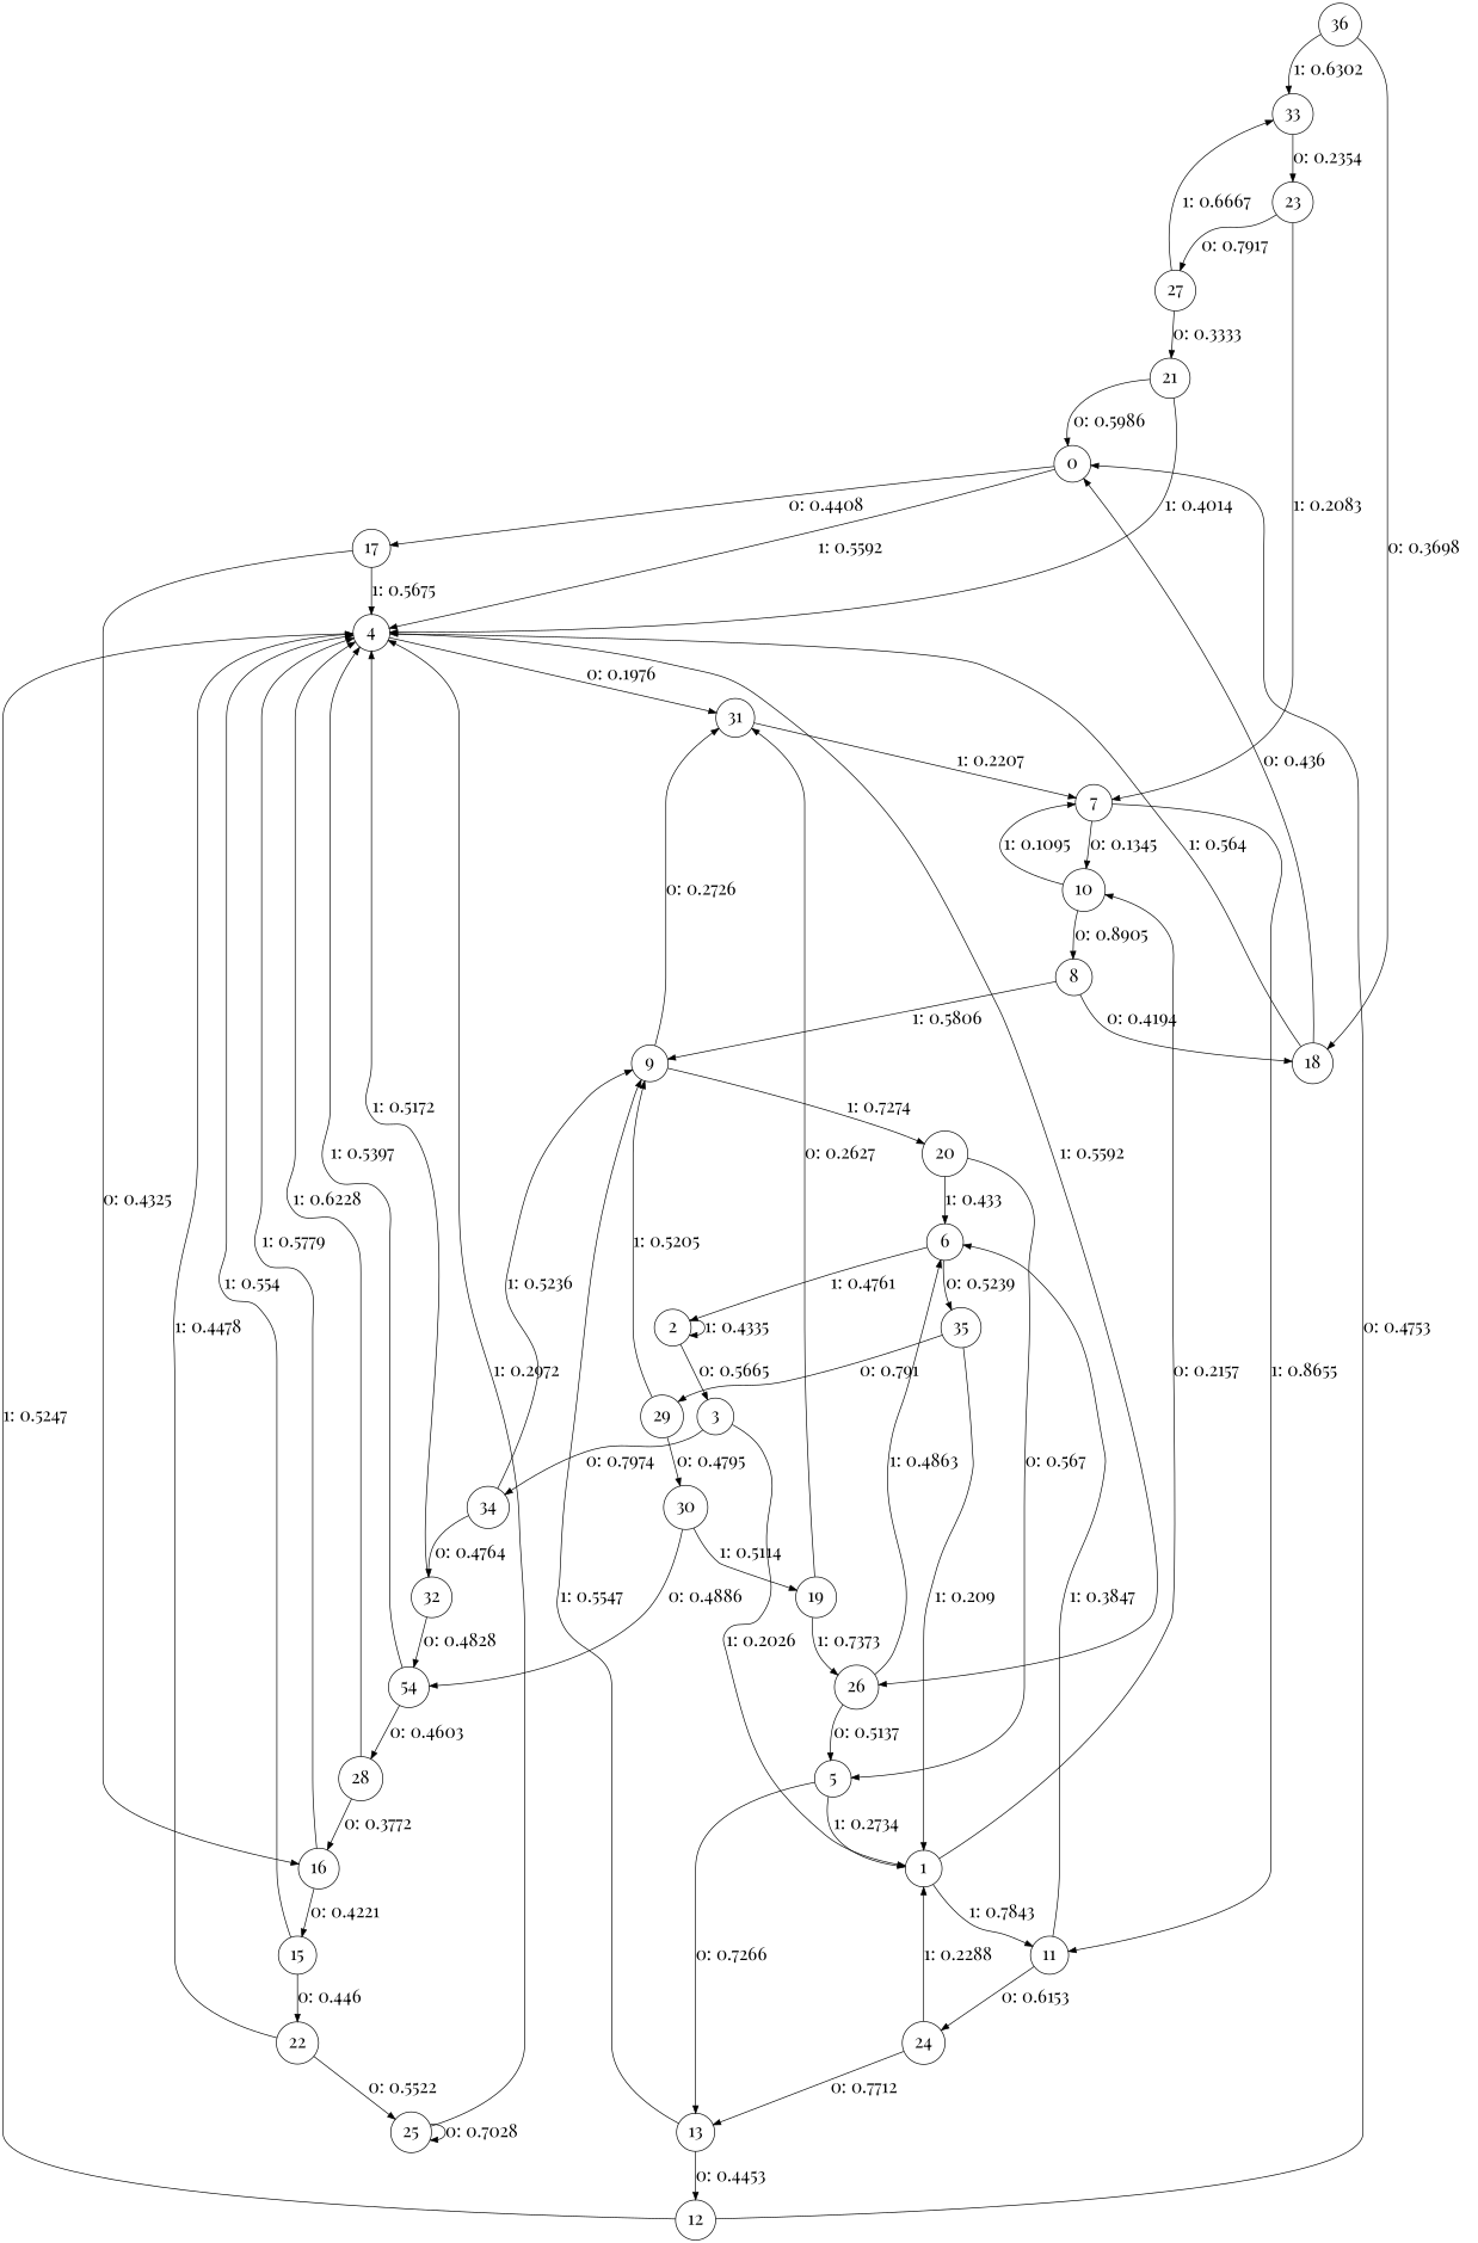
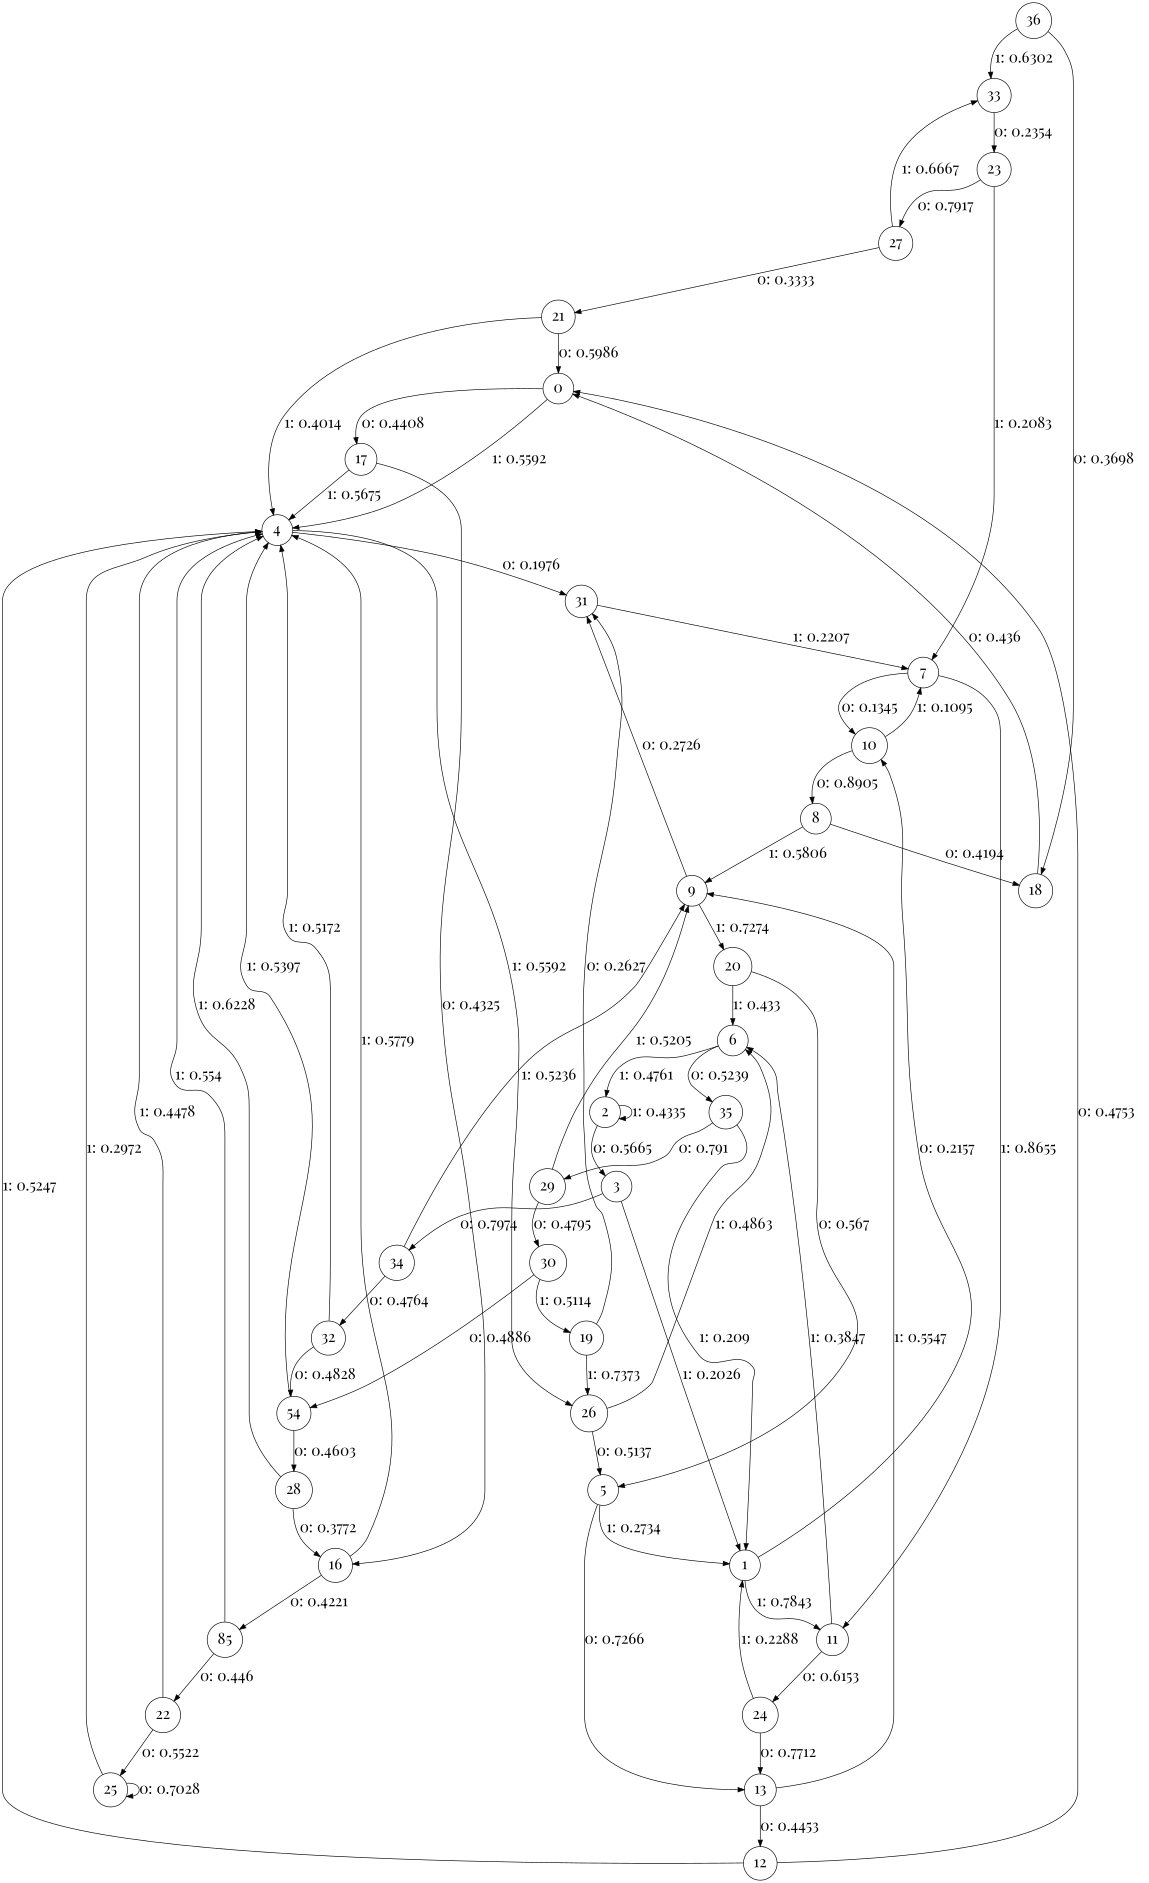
  digraph {
    fontname="Playfair Display"
    node [fontname="Playfair Display" fontsize=24 shape=circle]
    edge [fontname="Playfair Display" fontsize=24]
    0
    17
    4
    16
    31
    26
-   15
+   15 [label=85]
    7
    6
    5
    1
    10
    11
    8
    24
    9
    18
    2
    35
    13
    3
    34
    32
    20
    n25 [label=54]
    36
    33
    12
    29
    30
    28
    22
    25
    19
    21
    23
    27
    0 -> 17 [label="0: 0.4408   "]
    0 -> 4 [label="1: 0.5592   "]
    17 -> 4 [label="1: 0.5675   "]
    17 -> 16 [label="0: 0.4325   "]
    4 -> 31 [label="0: 0.1976   "]
    4 -> 26 [label="1: 0.5592   "]
    16 -> 4 [label="1: 0.5779   "]
    16 -> 15 [label="0: 0.4221   "]
    31 -> 7 [label="1: 0.2207   "]
    26 -> 6 [label="1: 0.4863   "]
    26 -> 5 [label="0: 0.5137   "]
    15 -> 4 [label="1: 0.554    "]
    15 -> 22 [label="0: 0.446    "]
    7 -> 10 [label="0: 0.1345   "]
    7 -> 11 [label="1: 0.8655   "]
    6 -> 2 [label="1: 0.4761   "]
    6 -> 35 [label="0: 0.5239   "]
    5 -> 1 [label="1: 0.2734   "]
    5 -> 13 [label="0: 0.7266   "]
    1 -> 10 [label="0: 0.2157   "]
    1 -> 11 [label="1: 0.7843   "]
    10 -> 7 [label="1: 0.1095   "]
    10 -> 8 [label="0: 0.8905   "]
    11 -> 6 [label="1: 0.3847   "]
    11 -> 24 [label="0: 0.6153   "]
    8 -> 9 [label="1: 0.5806   "]
    8 -> 18 [label="0: 0.4194   "]
    24 -> 1 [label="1: 0.2288   "]
    24 -> 13 [label="0: 0.7712   "]
    9 -> 31 [label="0: 0.2726   "]
    9 -> 20 [label="1: 0.7274   "]
    18 -> 0 [label="0: 0.436    "]
-   18 -> 4 [label="1: 0.564    "]
    2 -> 2 [label="1: 0.4335   "]
    2 -> 3 [label="0: 0.5665   "]
    35 -> 1 [label="1: 0.209    "]
    35 -> 29 [label="0: 0.791    "]
    13 -> 9 [label="1: 0.5547   "]
    13 -> 12 [label="0: 0.4453   "]
    3 -> 1 [label="1: 0.2026   "]
    3 -> 34 [label="0: 0.7974   "]
    34 -> 9 [label="1: 0.5236   "]
    34 -> 32 [label="0: 0.4764   "]
    32 -> 4 [label="1: 0.5172   "]
    32 -> n25 [label="0: 0.4828   "]
    20 -> 6 [label="1: 0.433    "]
    20 -> 5 [label="0: 0.567    "]
    n25 -> 4 [label="1: 0.5397   "]
    n25 -> 28 [label="0: 0.4603   "]
    36 -> 18 [label="0: 0.3698   "]
    36 -> 33 [label="1: 0.6302   "]
    33 -> 23 [label="0: 0.2354   "]
    12 -> 0 [label="0: 0.4753   "]
    12 -> 4 [label="1: 0.5247   "]
    29 -> 9 [label="1: 0.5205   "]
    29 -> 30 [label="0: 0.4795   "]
    30 -> n25 [label="0: 0.4886   "]
    30 -> 19 [label="1: 0.5114   "]
    28 -> 4 [label="1: 0.6228   "]
    28 -> 16 [label="0: 0.3772   "]
    22 -> 4 [label="1: 0.4478   "]
    22 -> 25 [label="0: 0.5522   "]
    25 -> 4 [label="1: 0.2972   "]
    25 -> 25 [label="0: 0.7028   "]
    19 -> 31 [label="0: 0.2627   "]
    19 -> 26 [label="1: 0.7373   "]
    21 -> 0 [label="0: 0.5986   "]
    21 -> 4 [label="1: 0.4014   "]
    23 -> 7 [label="1: 0.2083   "]
    23 -> 27 [label="0: 0.7917   "]
    27 -> 33 [label="1: 0.6667   "]
    27 -> 21 [label="0: 0.3333   "]
  }
